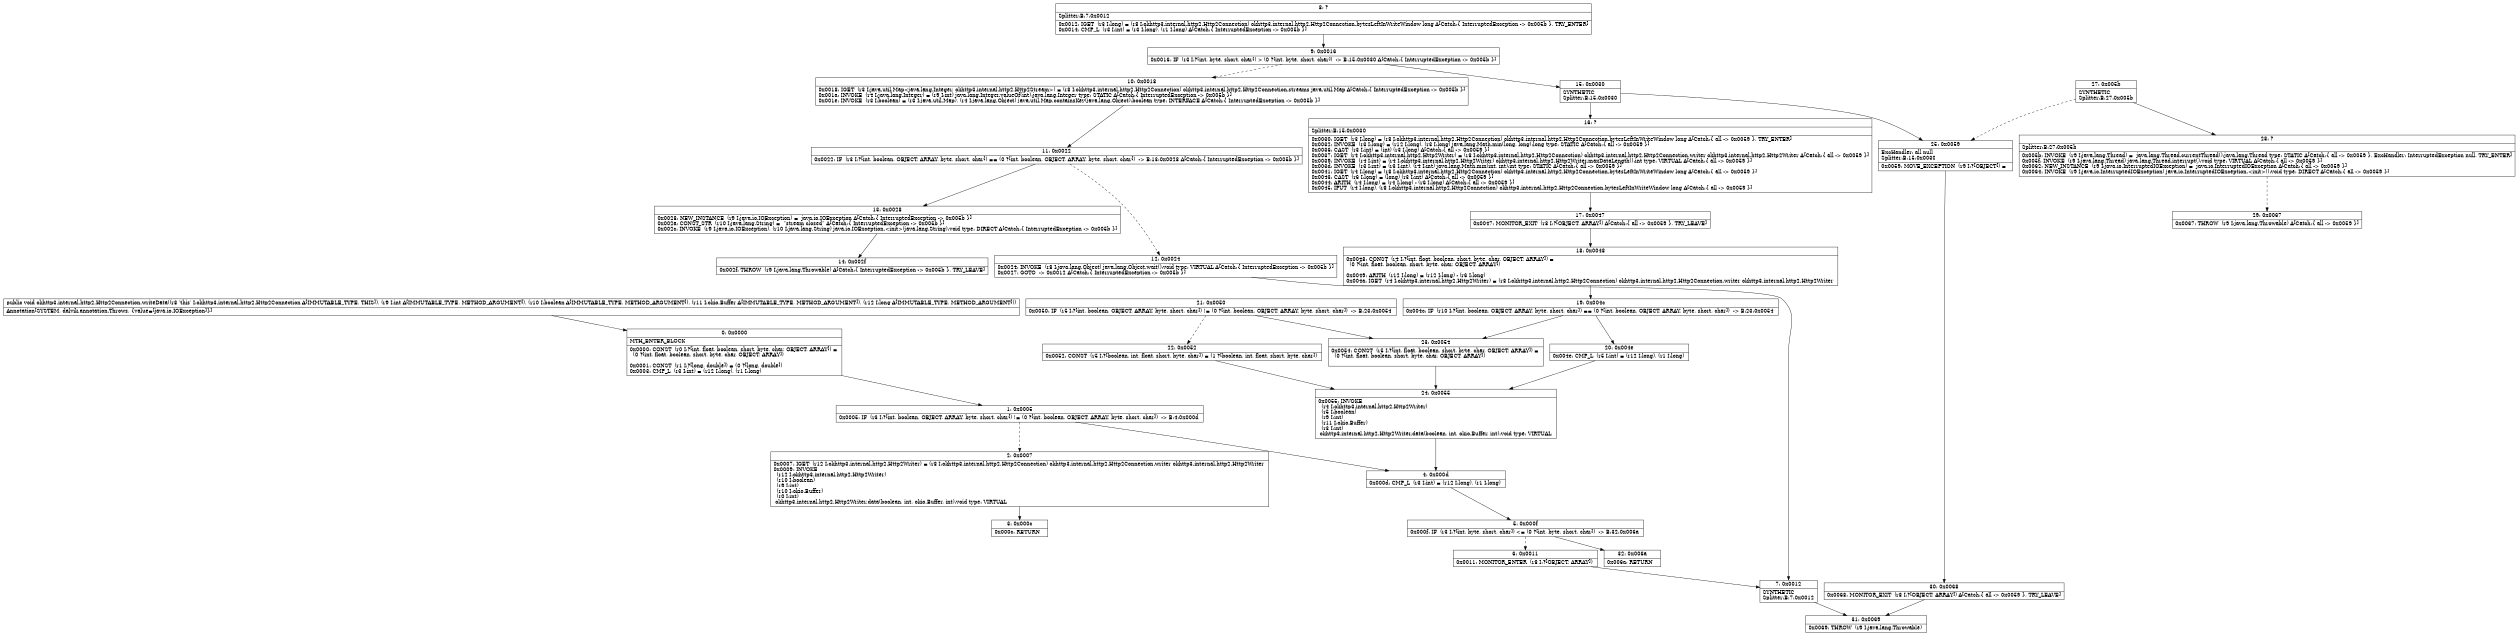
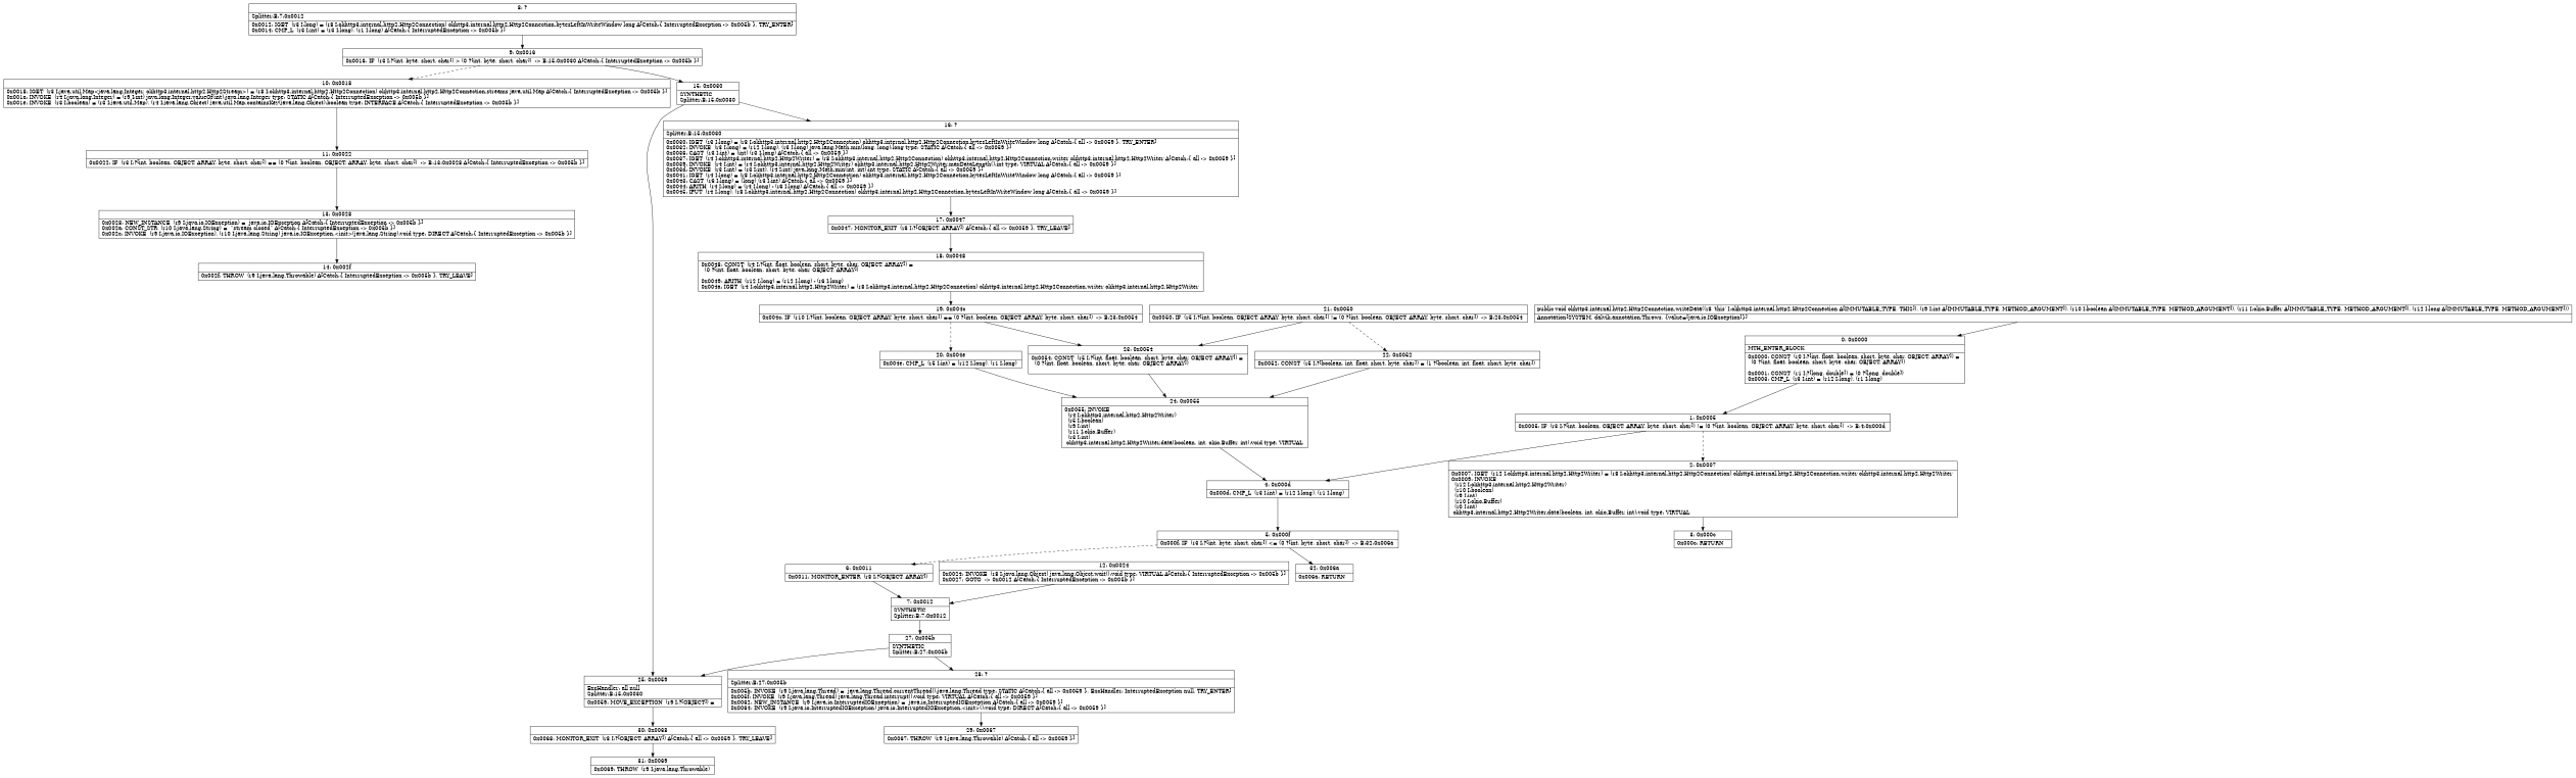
  digraph {
    node [shape=record]
    n1 [label="{0\:\ 0x0000|MTH_ENTER_BLOCK\l|0x0000: CONST  (r0 I:?[int, float, boolean, short, byte, char, OBJECT, ARRAY]) = \l  (0 ?[int, float, boolean, short, byte, char, OBJECT, ARRAY])\l \l0x0001: CONST  (r1 I:?[long, double]) = (0 ?[long, double]) \l0x0003: CMP_L  (r3 I:int) = (r12 I:long), (r1 I:long) \l}"]
    n2 [label="{1\:\ 0x0005|0x0005: IF  (r3 I:?[int, boolean, OBJECT, ARRAY, byte, short, char]) != (0 ?[int, boolean, OBJECT, ARRAY, byte, short, char])  \-\> B:4:0x000d \l}"]
    n3 [label="{2\:\ 0x0007|0x0007: IGET  (r12 I:okhttp3.internal.http2.Http2Writer) = (r8 I:okhttp3.internal.http2.Http2Connection) okhttp3.internal.http2.Http2Connection.writer okhttp3.internal.http2.Http2Writer \l0x0009: INVOKE  \l  (r12 I:okhttp3.internal.http2.Http2Writer)\l  (r10 I:boolean)\l  (r9 I:int)\l  (r10 I:okio.Buffer)\l  (r0 I:int)\l okhttp3.internal.http2.Http2Writer.data(boolean, int, okio.Buffer, int):void type: VIRTUAL \l}"]
    n4 [label="{4\:\ 0x000d|0x000d: CMP_L  (r3 I:int) = (r12 I:long), (r1 I:long) \l}"]
    n5 [label="{3\:\ 0x000c|0x000c: RETURN   \l}"]
    n6 [label="{5\:\ 0x000f|0x000f: IF  (r3 I:?[int, byte, short, char]) \<= (0 ?[int, byte, short, char])  \-\> B:32:0x006a \l}"]
    n7 [label="{6\:\ 0x0011|0x0011: MONITOR_ENTER  (r8 I:?[OBJECT, ARRAY]) \l}"]
    n8 [label="{32\:\ 0x006a|0x006a: RETURN   \l}"]
    n9 [label="{7\:\ 0x0012|SYNTHETIC\lSplitter:B:7:0x0012\l}"]
    n10 [label="{27\:\ 0x005b|SYNTHETIC\lSplitter:B:27:0x005b\l}"]
    n11 [label="{8\:\ ?|Splitter:B:7:0x0012\l|0x0012: IGET  (r3 I:long) = (r8 I:okhttp3.internal.http2.Http2Connection) okhttp3.internal.http2.Http2Connection.bytesLeftInWriteWindow long A[Catch:\{ InterruptedException \-\> 0x005b \}, TRY_ENTER]\l0x0014: CMP_L  (r3 I:int) = (r3 I:long), (r1 I:long) A[Catch:\{ InterruptedException \-\> 0x005b \}]\l}"]
    n12 [label="{9\:\ 0x0016|0x0016: IF  (r3 I:?[int, byte, short, char]) \> (0 ?[int, byte, short, char])  \-\> B:15:0x0030 A[Catch:\{ InterruptedException \-\> 0x005b \}]\l}"]
    n13 [label="{25\:\ 0x0059|ExcHandler: all null\lSplitter:B:15:0x0030\l|0x0059: MOVE_EXCEPTION  (r9 I:?[OBJECT]) =  \l}"]
    n14 [label="{28\:\ ?|Splitter:B:27:0x005b\l|0x005b: INVOKE  (r9 I:java.lang.Thread) =  java.lang.Thread.currentThread():java.lang.Thread type: STATIC A[Catch:\{ all \-\> 0x0059 \}, ExcHandler: InterruptedException null, TRY_ENTER]\l0x005f: INVOKE  (r9 I:java.lang.Thread) java.lang.Thread.interrupt():void type: VIRTUAL A[Catch:\{ all \-\> 0x0059 \}]\l0x0062: NEW_INSTANCE  (r9 I:java.io.InterruptedIOException) =  java.io.InterruptedIOException A[Catch:\{ all \-\> 0x0059 \}]\l0x0064: INVOKE  (r9 I:java.io.InterruptedIOException) java.io.InterruptedIOException.\<init\>():void type: DIRECT A[Catch:\{ all \-\> 0x0059 \}]\l}"]
    n15 [label="{10\:\ 0x0018|0x0018: IGET  (r3 I:java.util.Map\<java.lang.Integer, okhttp3.internal.http2.Http2Stream\>) = (r8 I:okhttp3.internal.http2.Http2Connection) okhttp3.internal.http2.Http2Connection.streams java.util.Map A[Catch:\{ InterruptedException \-\> 0x005b \}]\l0x001a: INVOKE  (r4 I:java.lang.Integer) = (r9 I:int) java.lang.Integer.valueOf(int):java.lang.Integer type: STATIC A[Catch:\{ InterruptedException \-\> 0x005b \}]\l0x001e: INVOKE  (r3 I:boolean) = (r3 I:java.util.Map), (r4 I:java.lang.Object) java.util.Map.containsKey(java.lang.Object):boolean type: INTERFACE A[Catch:\{ InterruptedException \-\> 0x005b \}]\l}"]
    n16 [label="{15\:\ 0x0030|SYNTHETIC\lSplitter:B:15:0x0030\l}"]
    n17 [label="{11\:\ 0x0022|0x0022: IF  (r3 I:?[int, boolean, OBJECT, ARRAY, byte, short, char]) == (0 ?[int, boolean, OBJECT, ARRAY, byte, short, char])  \-\> B:13:0x0028 A[Catch:\{ InterruptedException \-\> 0x005b \}]\l}"]
    n18 [label="{16\:\ ?|Splitter:B:15:0x0030\l|0x0030: IGET  (r3 I:long) = (r8 I:okhttp3.internal.http2.Http2Connection) okhttp3.internal.http2.Http2Connection.bytesLeftInWriteWindow long A[Catch:\{ all \-\> 0x0059 \}, TRY_ENTER]\l0x0032: INVOKE  (r3 I:long) = (r12 I:long), (r3 I:long) java.lang.Math.min(long, long):long type: STATIC A[Catch:\{ all \-\> 0x0059 \}]\l0x0036: CAST  (r3 I:int) = (int) (r3 I:long) A[Catch:\{ all \-\> 0x0059 \}]\l0x0037: IGET  (r4 I:okhttp3.internal.http2.Http2Writer) = (r8 I:okhttp3.internal.http2.Http2Connection) okhttp3.internal.http2.Http2Connection.writer okhttp3.internal.http2.Http2Writer A[Catch:\{ all \-\> 0x0059 \}]\l0x0039: INVOKE  (r4 I:int) = (r4 I:okhttp3.internal.http2.Http2Writer) okhttp3.internal.http2.Http2Writer.maxDataLength():int type: VIRTUAL A[Catch:\{ all \-\> 0x0059 \}]\l0x003d: INVOKE  (r3 I:int) = (r3 I:int), (r4 I:int) java.lang.Math.min(int, int):int type: STATIC A[Catch:\{ all \-\> 0x0059 \}]\l0x0041: IGET  (r4 I:long) = (r8 I:okhttp3.internal.http2.Http2Connection) okhttp3.internal.http2.Http2Connection.bytesLeftInWriteWindow long A[Catch:\{ all \-\> 0x0059 \}]\l0x0043: CAST  (r6 I:long) = (long) (r3 I:int) A[Catch:\{ all \-\> 0x0059 \}]\l0x0044: ARITH  (r4 I:long) = (r4 I:long) \- (r6 I:long) A[Catch:\{ all \-\> 0x0059 \}]\l0x0045: IPUT  (r4 I:long), (r8 I:okhttp3.internal.http2.Http2Connection) okhttp3.internal.http2.Http2Connection.bytesLeftInWriteWindow long A[Catch:\{ all \-\> 0x0059 \}]\l}"]
    n19 [label="{12\:\ 0x0024|0x0024: INVOKE  (r8 I:java.lang.Object) java.lang.Object.wait():void type: VIRTUAL A[Catch:\{ InterruptedException \-\> 0x005b \}]\l0x0027: GOTO  \-\> 0x0012 A[Catch:\{ InterruptedException \-\> 0x005b \}]\l}"]
    n20 [label="{13\:\ 0x0028|0x0028: NEW_INSTANCE  (r9 I:java.io.IOException) =  java.io.IOException A[Catch:\{ InterruptedException \-\> 0x005b \}]\l0x002a: CONST_STR  (r10 I:java.lang.String) =  \"stream closed\" A[Catch:\{ InterruptedException \-\> 0x005b \}]\l0x002c: INVOKE  (r9 I:java.io.IOException), (r10 I:java.lang.String) java.io.IOException.\<init\>(java.lang.String):void type: DIRECT A[Catch:\{ InterruptedException \-\> 0x005b \}]\l}"]
    n21 [label="{14\:\ 0x002f|0x002f: THROW  (r9 I:java.lang.Throwable) A[Catch:\{ InterruptedException \-\> 0x005b \}, TRY_LEAVE]\l}"]
    n22 [label="{17\:\ 0x0047|0x0047: MONITOR_EXIT  (r8 I:?[OBJECT, ARRAY]) A[Catch:\{ all \-\> 0x0059 \}, TRY_LEAVE]\l}"]
    n23 [label="{30\:\ 0x0068|0x0068: MONITOR_EXIT  (r8 I:?[OBJECT, ARRAY]) A[Catch:\{ all \-\> 0x0059 \}, TRY_LEAVE]\l}"]
    n24 [label="{18\:\ 0x0048|0x0048: CONST  (r4 I:?[int, float, boolean, short, byte, char, OBJECT, ARRAY]) = \l  (0 ?[int, float, boolean, short, byte, char, OBJECT, ARRAY])\l \l0x0049: ARITH  (r12 I:long) = (r12 I:long) \- (r6 I:long) \l0x004a: IGET  (r4 I:okhttp3.internal.http2.Http2Writer) = (r8 I:okhttp3.internal.http2.Http2Connection) okhttp3.internal.http2.Http2Connection.writer okhttp3.internal.http2.Http2Writer \l}"]
    n25 [label="{19\:\ 0x004c|0x004c: IF  (r10 I:?[int, boolean, OBJECT, ARRAY, byte, short, char]) == (0 ?[int, boolean, OBJECT, ARRAY, byte, short, char])  \-\> B:23:0x0054 \l}"]
    n26 [label="{20\:\ 0x004e|0x004e: CMP_L  (r5 I:int) = (r12 I:long), (r1 I:long) \l}"]
    n27 [label="{23\:\ 0x0054|0x0054: CONST  (r5 I:?[int, float, boolean, short, byte, char, OBJECT, ARRAY]) = \l  (0 ?[int, float, boolean, short, byte, char, OBJECT, ARRAY])\l \l}"]
    n28 [label="{24\:\ 0x0055|0x0055: INVOKE  \l  (r4 I:okhttp3.internal.http2.Http2Writer)\l  (r5 I:boolean)\l  (r9 I:int)\l  (r11 I:okio.Buffer)\l  (r3 I:int)\l okhttp3.internal.http2.Http2Writer.data(boolean, int, okio.Buffer, int):void type: VIRTUAL \l}"]
    n29 [label="{21\:\ 0x0050|0x0050: IF  (r5 I:?[int, boolean, OBJECT, ARRAY, byte, short, char]) != (0 ?[int, boolean, OBJECT, ARRAY, byte, short, char])  \-\> B:23:0x0054 \l}"]
    n30 [label="{22\:\ 0x0052|0x0052: CONST  (r5 I:?[boolean, int, float, short, byte, char]) = (1 ?[boolean, int, float, short, byte, char]) \l}"]
    n31 [label="{31\:\ 0x0069|0x0069: THROW  (r9 I:java.lang.Throwable) \l}"]
    n32 [label="{29\:\ 0x0067|0x0067: THROW  (r9 I:java.lang.Throwable) A[Catch:\{ all \-\> 0x0059 \}]\l}"]
    n33 [label="{public void okhttp3.internal.http2.Http2Connection.writeData((r8 'this' I:okhttp3.internal.http2.Http2Connection A[IMMUTABLE_TYPE, THIS]), (r9 I:int A[IMMUTABLE_TYPE, METHOD_ARGUMENT]), (r10 I:boolean A[IMMUTABLE_TYPE, METHOD_ARGUMENT]), (r11 I:okio.Buffer A[IMMUTABLE_TYPE, METHOD_ARGUMENT]), (r12 I:long A[IMMUTABLE_TYPE, METHOD_ARGUMENT]))  | Annotation[SYSTEM, dalvik.annotation.Throws, \{value=[java.io.IOException]\}]\l}"]
    n1 -> n2
    n2 -> n3 [style=dashed]
    n2 -> n4
    n3 -> n5
    n4 -> n6
    n6 -> n7 [style=dashed]
    n6 -> n8
    n7 -> n9
-   n9 -> n31
-   n10 -> n13 [style=dashed]
+   n9 -> n10
+   n10 -> n13
    n10 -> n14
    n11 -> n12
    n12 -> n15 [style=dashed]
    n12 -> n16
    n13 -> n23
-   n14 -> n32 [style=dashed]
+   n14 -> n32
    n15 -> n17
    n16 -> n13
    n16 -> n18
-   n17 -> n19 [style=dashed]
    n17 -> n20
    n18 -> n22
    n19 -> n9
    n20 -> n21
    n22 -> n24
    n23 -> n31
    n24 -> n25
-   n25 -> n26 [style=solid]
+   n25 -> n26 [style=dashed]
    n25 -> n27
    n26 -> n28
    n27 -> n28
    n28 -> n4
    n29 -> n27
    n29 -> n30 [style=dashed]
    n30 -> n28
    n33 -> n1
  }
